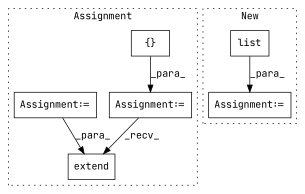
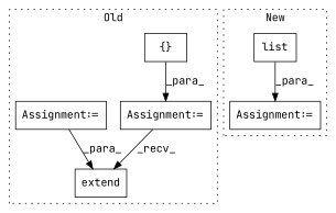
  digraph {
    fontname="JetBrains Mono"
    node [a=7 l=1 shape=box fontname="JetBrains Mono"]
    edge [fontname="JetBrains Mono"]
    n1 [a=32 l="7,1" label=extend s="385,401"]
    n2 [a=4 l=2 label="{}" s=258]
    n3 [label="Assignment:=" s=248]
    n4 [l=9 label="Assignment:=" s=135]
    n5 [a=32 l="5,1" label=list s="215,247"]
    n6 [label="Assignment:=" s=214]
    subgraph cluster_1 {
-     label=Assignment
+     label=Old
      style=dotted
      n1
      n2
      n3
      n4
    }
    subgraph cluster_2 {
      label=New
      style=dotted
      n5
      n6
    }
    n2 -> n3 [label=_para_]
    n3 -> n1 [label=_recv_]
    n4 -> n1 [label=_para_]
    n5 -> n6 [label=_para_]
  }
